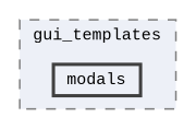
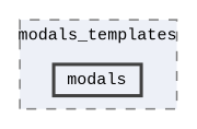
  digraph {
    compound=true
    fontname="Liberation Mono"
    n1 [color=grey25 fillcolor="#edf0f7" fontname="Liberation Mono" fontsize=10 height=0.2 label=modals shape=box style="filled,bold" width=0.4]
    subgraph cluster_1 {
      bgcolor="#edf0f7"
      fontsize=10
-     label=gui_templates
+     label=modals_templates
      pencolor=grey50
      style="filled,dashed"
      n1
    }
  }
